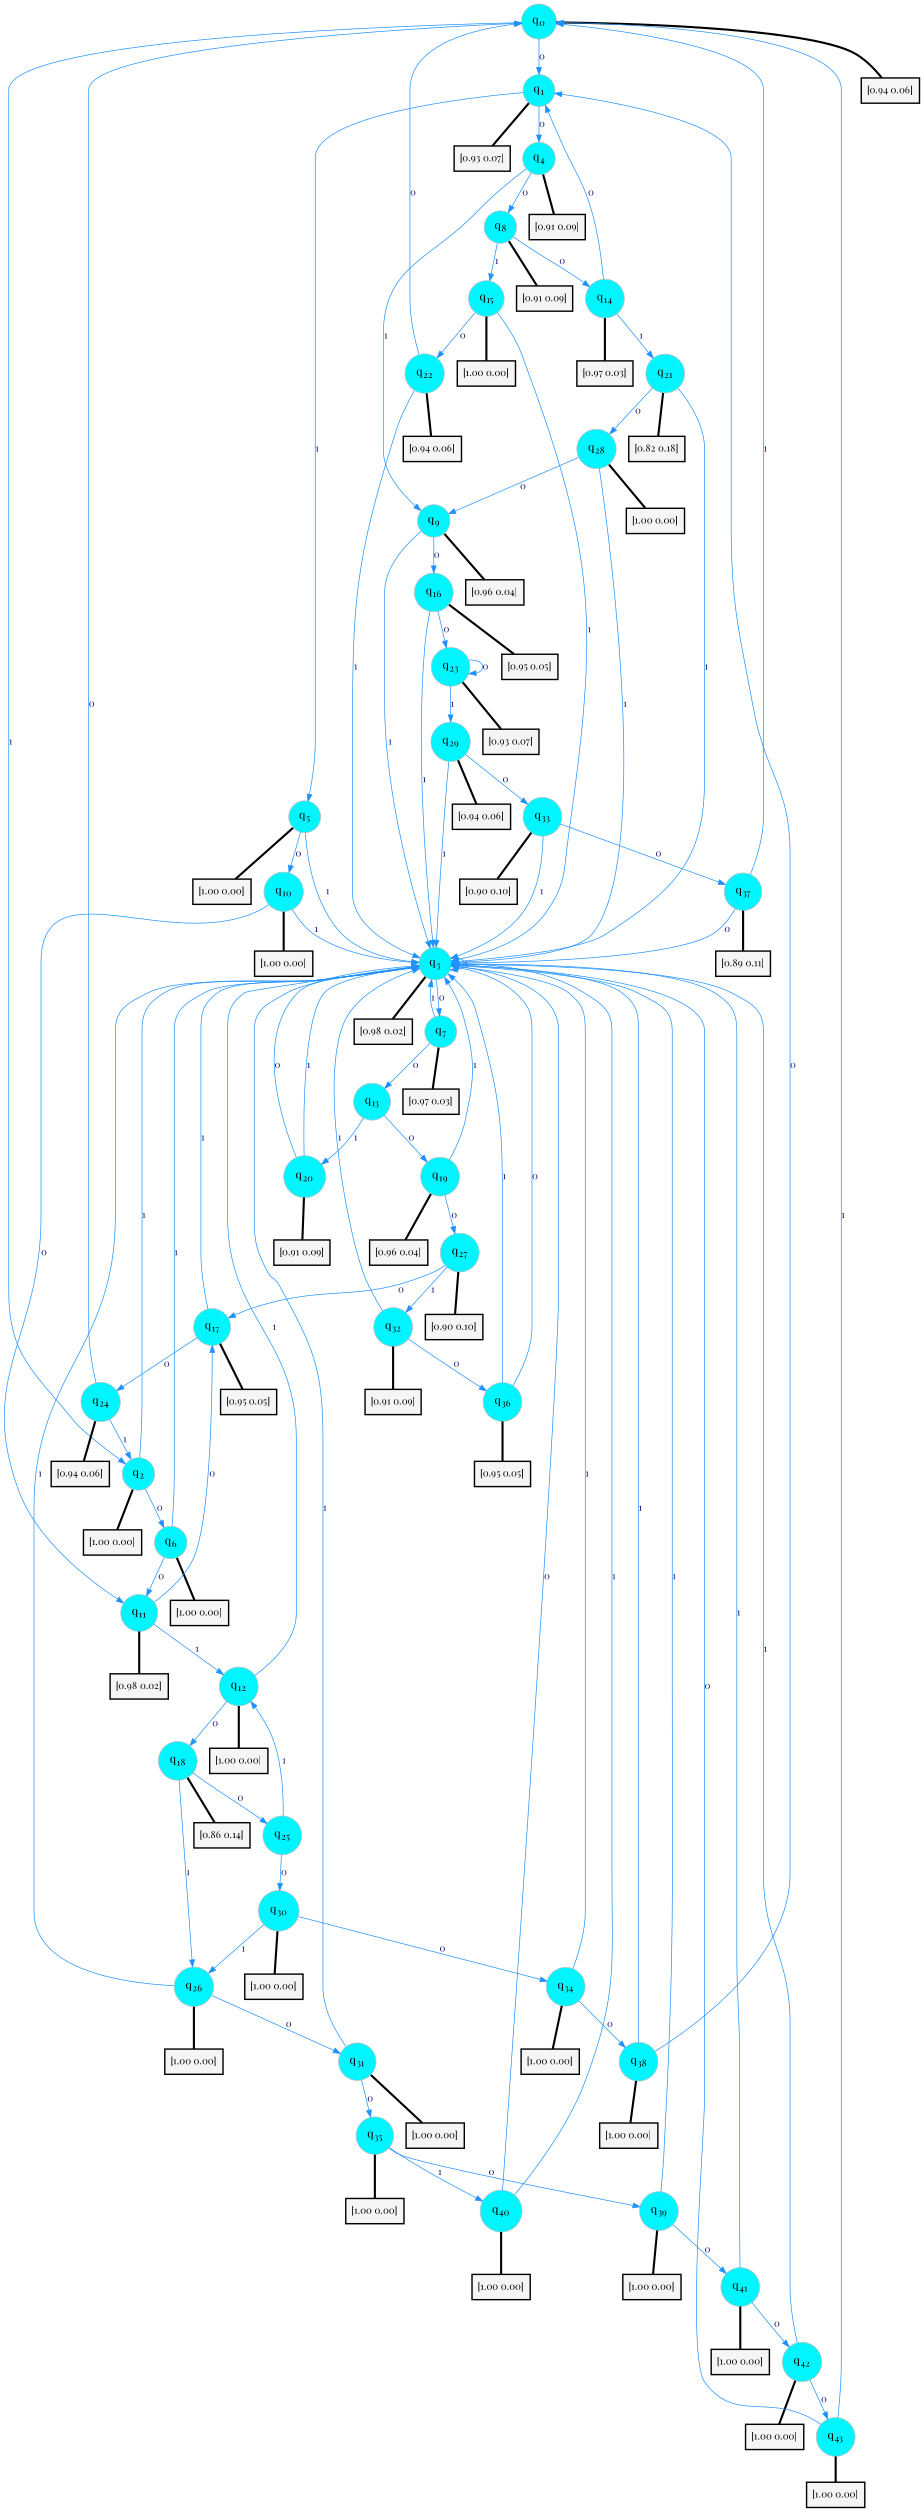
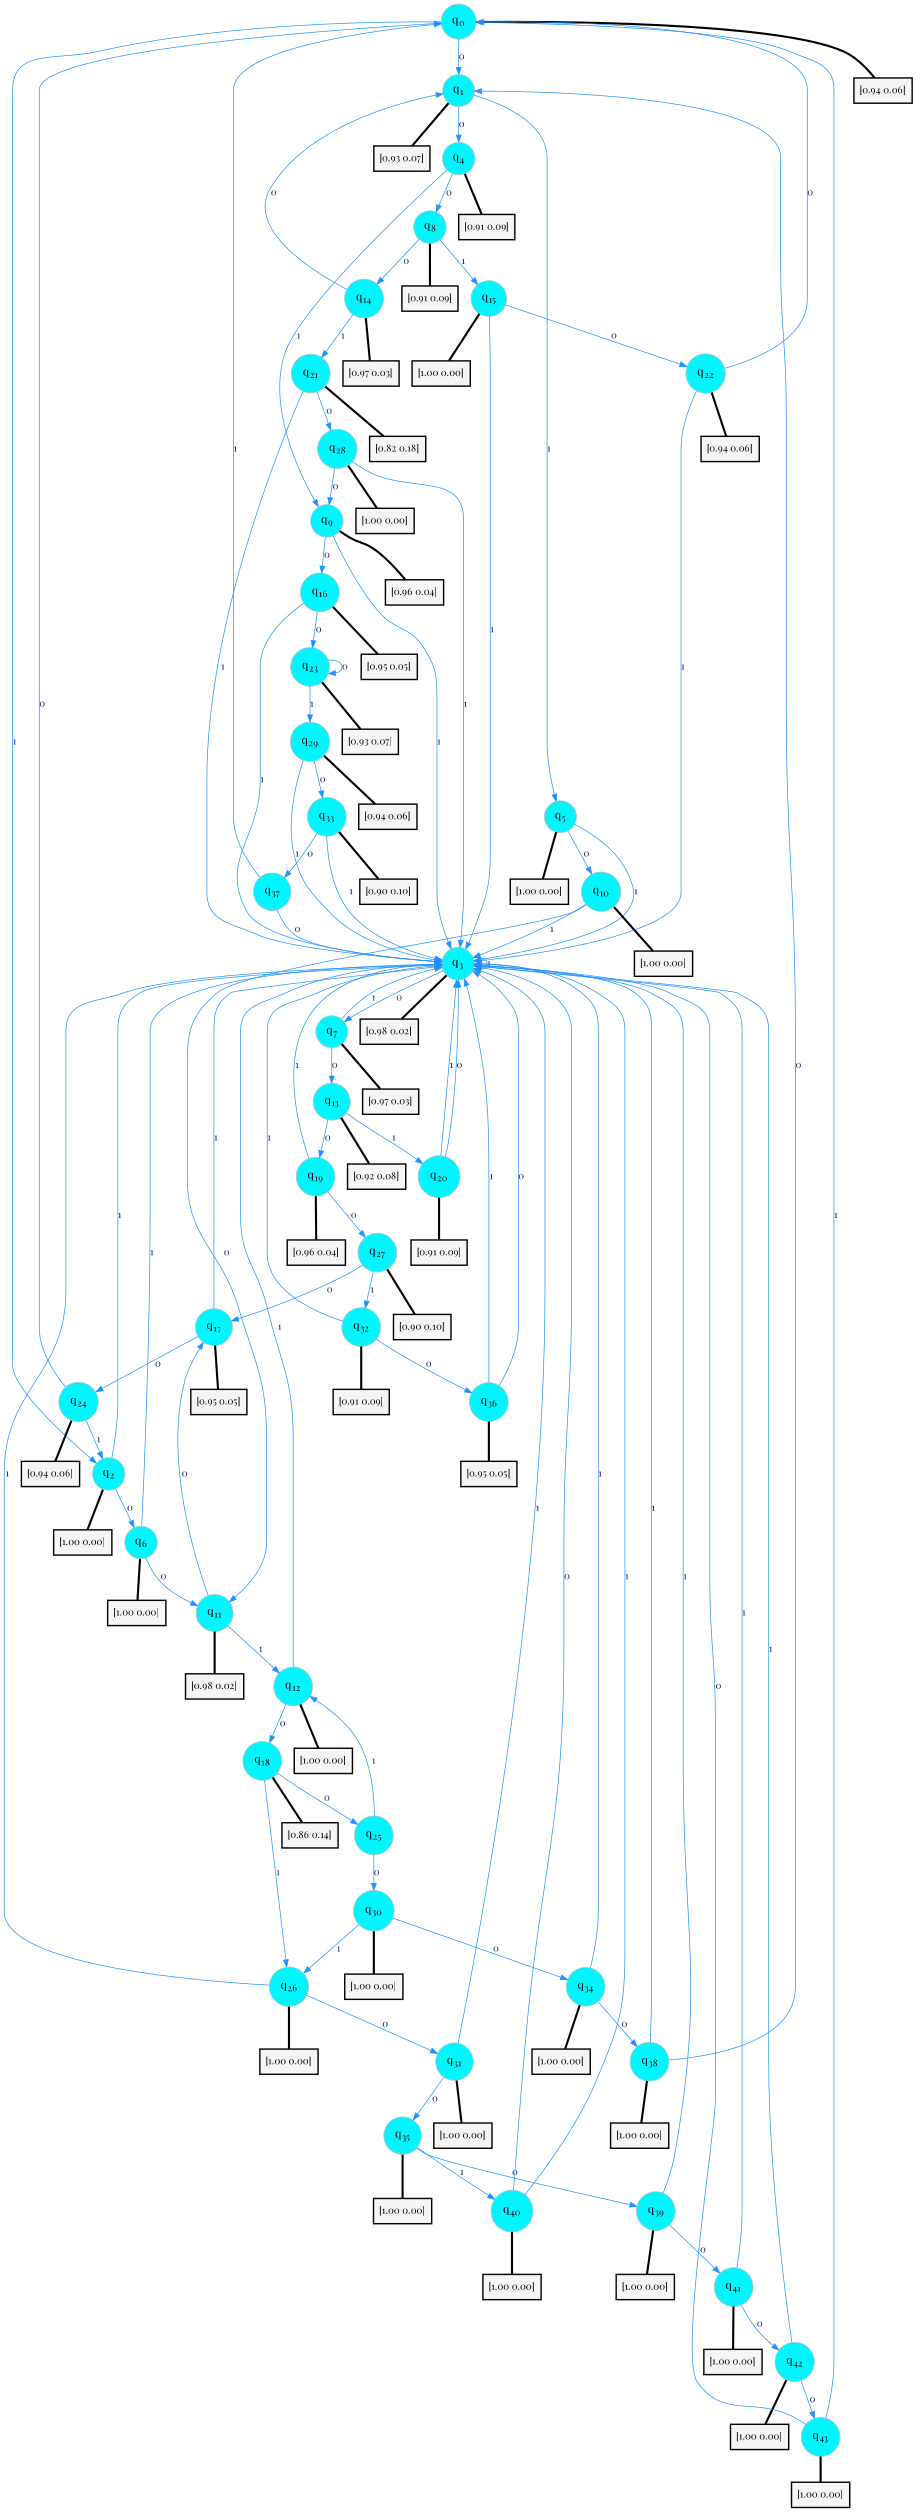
  digraph {
    fontname="Playfair Display"
    rankdir=TD
    node [color=gray fillcolor=turquoise1 fontcolor=black fontname="Playfair Display" fontsize=16 fontweight=bold shape=circle style=filled]
    edge [arrowsize=1 color=dodgerblue1 fontcolor=midnightblue fontname="Playfair Display" fontweight=bold penwidth=1 style=solid weight=20]
    n1 [label=<q<SUB>0</SUB>>]
    n2 [label=<q<SUB>1</SUB>>]
    n3 [label=<q<SUB>2</SUB>>]
    n4 [color=black fillcolor=whitesmoke fontsize=14 label="[0.94 0.06]" penwidth=2 shape=box]
    n5 [label=<q<SUB>4</SUB>>]
    n6 [label=<q<SUB>5</SUB>>]
    n7 [color=black fillcolor=whitesmoke fontsize=14 label="[0.93 0.07]" penwidth=2 shape=box]
    n8 [label=<q<SUB>3</SUB>>]
    n9 [label=<q<SUB>6</SUB>>]
    n10 [color=black fillcolor=whitesmoke fontsize=14 label="[1.00 0.00]" penwidth=2 shape=box]
    n11 [label=<q<SUB>8</SUB>>]
    n12 [label=<q<SUB>9</SUB>>]
    n13 [color=black fillcolor=whitesmoke fontsize=14 label="[0.91 0.09]" penwidth=2 shape=box]
    n14 [label=<q<SUB>10</SUB>>]
    n15 [color=black fillcolor=whitesmoke fontsize=14 label="[1.00 0.00]" penwidth=2 shape=box]
    n16 [label=<q<SUB>7</SUB>>]
    n17 [color=black fillcolor=whitesmoke fontsize=14 label="[0.98 0.02]" penwidth=2 shape=box]
    n18 [label=<q<SUB>11</SUB>>]
    n19 [color=black fillcolor=whitesmoke fontsize=14 label="[1.00 0.00]" penwidth=2 shape=box]
    n20 [label=<q<SUB>13</SUB>>]
    n21 [color=black fillcolor=whitesmoke fontsize=14 label="[0.97 0.03]" penwidth=2 shape=box]
    n22 [label=<q<SUB>14</SUB>>]
    n23 [label=<q<SUB>15</SUB>>]
    n24 [color=black fillcolor=whitesmoke fontsize=14 label="[0.91 0.09]" penwidth=2 shape=box]
    n25 [label=<q<SUB>16</SUB>>]
    n26 [color=black fillcolor=whitesmoke fontsize=14 label="[0.96 0.04]" penwidth=2 shape=box]
    n27 [color=black fillcolor=whitesmoke fontsize=14 label="[1.00 0.00]" penwidth=2 shape=box]
    n28 [label=<q<SUB>12</SUB>>]
    n29 [label=<q<SUB>17</SUB>>]
    n30 [color=black fillcolor=whitesmoke fontsize=14 label="[0.98 0.02]" penwidth=2 shape=box]
    n31 [label=<q<SUB>19</SUB>>]
    n32 [label=<q<SUB>20</SUB>>]
+   n33 [color=black fillcolor=whitesmoke fontsize=14 label="[0.92 0.08]" penwidth=2 shape=box]
    n34 [label=<q<SUB>21</SUB>>]
    n35 [color=black fillcolor=whitesmoke fontsize=14 label="[0.97 0.03]" penwidth=2 shape=box]
    n36 [label=<q<SUB>22</SUB>>]
    n37 [color=black fillcolor=whitesmoke fontsize=14 label="[1.00 0.00]" penwidth=2 shape=box]
    n38 [label=<q<SUB>23</SUB>>]
    n39 [color=black fillcolor=whitesmoke fontsize=14 label="[0.95 0.05]" penwidth=2 shape=box]
    n40 [label=<q<SUB>18</SUB>>]
    n41 [color=black fillcolor=whitesmoke fontsize=14 label="[1.00 0.00]" penwidth=2 shape=box]
    n42 [label=<q<SUB>24</SUB>>]
    n43 [color=black fillcolor=whitesmoke fontsize=14 label="[0.95 0.05]" penwidth=2 shape=box]
    n44 [label=<q<SUB>25</SUB>>]
    n45 [label=<q<SUB>26</SUB>>]
    n46 [color=black fillcolor=whitesmoke fontsize=14 label="[0.86 0.14]" penwidth=2 shape=box]
    n47 [label=<q<SUB>27</SUB>>]
    n48 [color=black fillcolor=whitesmoke fontsize=14 label="[0.96 0.04]" penwidth=2 shape=box]
    n49 [color=black fillcolor=whitesmoke fontsize=14 label="[0.91 0.09]" penwidth=2 shape=box]
    n50 [label=<q<SUB>28</SUB>>]
    n51 [color=black fillcolor=whitesmoke fontsize=14 label="[0.82 0.18]" penwidth=2 shape=box]
    n52 [color=black fillcolor=whitesmoke fontsize=14 label="[0.94 0.06]" penwidth=2 shape=box]
    n53 [label=<q<SUB>29</SUB>>]
    n54 [color=black fillcolor=whitesmoke fontsize=14 label="[0.93 0.07]" penwidth=2 shape=box]
    n55 [color=black fillcolor=whitesmoke fontsize=14 label="[0.94 0.06]" penwidth=2 shape=box]
    n56 [label=<q<SUB>30</SUB>>]
    n57 [label=<q<SUB>31</SUB>>]
    n58 [color=black fillcolor=whitesmoke fontsize=14 label="[1.00 0.00]" penwidth=2 shape=box]
    n59 [label=<q<SUB>32</SUB>>]
    n60 [color=black fillcolor=whitesmoke fontsize=14 label="[0.90 0.10]" penwidth=2 shape=box]
    n61 [color=black fillcolor=whitesmoke fontsize=14 label="[1.00 0.00]" penwidth=2 shape=box]
    n62 [label=<q<SUB>33</SUB>>]
    n63 [color=black fillcolor=whitesmoke fontsize=14 label="[0.94 0.06]" penwidth=2 shape=box]
    n64 [label=<q<SUB>34</SUB>>]
    n65 [color=black fillcolor=whitesmoke fontsize=14 label="[1.00 0.00]" penwidth=2 shape=box]
    n66 [label=<q<SUB>35</SUB>>]
    n67 [color=black fillcolor=whitesmoke fontsize=14 label="[1.00 0.00]" penwidth=2 shape=box]
    n68 [label=<q<SUB>36</SUB>>]
    n69 [color=black fillcolor=whitesmoke fontsize=14 label="[0.91 0.09]" penwidth=2 shape=box]
    n70 [label=<q<SUB>37</SUB>>]
    n71 [color=black fillcolor=whitesmoke fontsize=14 label="[0.90 0.10]" penwidth=2 shape=box]
    n72 [label=<q<SUB>38</SUB>>]
    n73 [color=black fillcolor=whitesmoke fontsize=14 label="[1.00 0.00]" penwidth=2 shape=box]
    n74 [label=<q<SUB>39</SUB>>]
    n75 [label=<q<SUB>40</SUB>>]
    n76 [color=black fillcolor=whitesmoke fontsize=14 label="[1.00 0.00]" penwidth=2 shape=box]
    n77 [color=black fillcolor=whitesmoke fontsize=14 label="[0.95 0.05]" penwidth=2 shape=box]
-   n78 [color=black fillcolor=whitesmoke fontsize=14 label="[0.89 0.11]" penwidth=2 shape=box]
    n79 [color=black fillcolor=whitesmoke fontsize=14 label="[1.00 0.00]" penwidth=2 shape=box]
    n80 [label=<q<SUB>41</SUB>>]
    n81 [color=black fillcolor=whitesmoke fontsize=14 label="[1.00 0.00]" penwidth=2 shape=box]
    n82 [color=black fillcolor=whitesmoke fontsize=14 label="[1.00 0.00]" penwidth=2 shape=box]
    n83 [label=<q<SUB>42</SUB>>]
    n84 [color=black fillcolor=whitesmoke fontsize=14 label="[1.00 0.00]" penwidth=2 shape=box]
    n85 [label=<q<SUB>43</SUB>>]
    n86 [color=black fillcolor=whitesmoke fontsize=14 label="[1.00 0.00]" penwidth=2 shape=box]
    n87 [color=black fillcolor=whitesmoke fontsize=14 label="[1.00 0.00]" penwidth=2 shape=box]
    n1 -> n2 [label=0]
    n1 -> n3 [label=1]
    n1 -> n4 [arrowhead=none color=black penwidth=3]
    n2 -> n5 [label=0]
    n2 -> n6 [label=1]
    n2 -> n7 [arrowhead=none color=black penwidth=3]
    n3 -> n8 [label=1]
    n3 -> n9 [label=0]
    n3 -> n10 [arrowhead=none color=black penwidth=3]
    n5 -> n11 [label=0]
    n5 -> n12 [label=1]
    n5 -> n13 [arrowhead=none color=black penwidth=3]
    n6 -> n8 [label=1]
    n6 -> n14 [label=0]
    n6 -> n15 [arrowhead=none color=black penwidth=3]
    n8 -> n8 [label=1]
    n8 -> n16 [label=0]
    n8 -> n17 [arrowhead=none color=black penwidth=3]
    n9 -> n8 [label=1]
    n9 -> n18 [label=0]
    n9 -> n19 [arrowhead=none color=black penwidth=3]
    n11 -> n22 [label=0]
    n11 -> n23 [label=1]
    n11 -> n24 [arrowhead=none color=black penwidth=3]
    n12 -> n8 [label=1]
    n12 -> n25 [label=0]
    n12 -> n26 [arrowhead=none color=black penwidth=3]
    n14 -> n8 [label=1]
    n14 -> n18 [label=0]
    n14 -> n27 [arrowhead=none color=black penwidth=3]
    n16 -> n8 [label=1]
    n16 -> n20 [label=0]
    n16 -> n21 [arrowhead=none color=black penwidth=3]
    n18 -> n28 [label=1]
    n18 -> n29 [label=0]
    n18 -> n30 [arrowhead=none color=black penwidth=3]
    n20 -> n31 [label=0]
    n20 -> n32 [label=1]
+   n20 -> n33 [arrowhead=none color=black penwidth=3]
    n22 -> n2 [label=0]
    n22 -> n34 [label=1]
    n22 -> n35 [arrowhead=none color=black penwidth=3]
    n23 -> n8 [label=1]
    n23 -> n36 [label=0]
    n23 -> n37 [arrowhead=none color=black penwidth=3]
    n25 -> n8 [label=1]
    n25 -> n38 [label=0]
    n25 -> n39 [arrowhead=none color=black penwidth=3]
    n28 -> n8 [label=1]
    n28 -> n40 [label=0]
    n28 -> n41 [arrowhead=none color=black penwidth=3]
    n29 -> n8 [label=1]
    n29 -> n42 [label=0]
    n29 -> n43 [arrowhead=none color=black penwidth=3]
    n31 -> n8 [label=1]
    n31 -> n47 [label=0]
    n31 -> n48 [arrowhead=none color=black penwidth=3]
    n32 -> n8 [label=0]
    n32 -> n8 [label=1]
    n32 -> n49 [arrowhead=none color=black penwidth=3]
    n34 -> n8 [label=1]
    n34 -> n50 [label=0]
    n34 -> n51 [arrowhead=none color=black penwidth=3]
    n36 -> n1 [label=0]
    n36 -> n8 [label=1]
    n36 -> n52 [arrowhead=none color=black penwidth=3]
    n38 -> n38 [label=0]
    n38 -> n53 [label=1]
    n38 -> n54 [arrowhead=none color=black penwidth=3]
    n40 -> n44 [label=0]
    n40 -> n45 [label=1]
    n40 -> n46 [arrowhead=none color=black penwidth=3]
    n42 -> n1 [label=0]
    n42 -> n3 [label=1]
    n42 -> n55 [arrowhead=none color=black penwidth=3]
    n44 -> n28 [label=1]
    n44 -> n56 [label=0]
    n45 -> n8 [label=1]
    n45 -> n57 [label=0]
    n45 -> n58 [arrowhead=none color=black penwidth=3]
    n47 -> n29 [label=0]
    n47 -> n59 [label=1]
    n47 -> n60 [arrowhead=none color=black penwidth=3]
    n50 -> n8 [label=1]
    n50 -> n12 [label=0]
    n50 -> n61 [arrowhead=none color=black penwidth=3]
    n53 -> n8 [label=1]
    n53 -> n62 [label=0]
    n53 -> n63 [arrowhead=none color=black penwidth=3]
    n56 -> n45 [label=1]
    n56 -> n64 [label=0]
    n56 -> n65 [arrowhead=none color=black penwidth=3]
    n57 -> n8 [label=1]
    n57 -> n66 [label=0]
    n57 -> n67 [arrowhead=none color=black penwidth=3]
    n59 -> n8 [label=1]
    n59 -> n68 [label=0]
    n59 -> n69 [arrowhead=none color=black penwidth=3]
    n62 -> n8 [label=1]
    n62 -> n70 [label=0]
    n62 -> n71 [arrowhead=none color=black penwidth=3]
    n64 -> n8 [label=1]
    n64 -> n72 [label=0]
    n64 -> n73 [arrowhead=none color=black penwidth=3]
    n66 -> n74 [label=0]
    n66 -> n75 [label=1]
    n66 -> n76 [arrowhead=none color=black penwidth=3]
    n68 -> n8 [label=0]
    n68 -> n8 [label=1]
    n68 -> n77 [arrowhead=none color=black penwidth=3]
    n70 -> n1 [label=1]
    n70 -> n8 [label=0]
-   n70 -> n78 [arrowhead=none color=black penwidth=3]
    n72 -> n2 [label=0]
    n72 -> n8 [label=1]
    n72 -> n79 [arrowhead=none color=black penwidth=3]
    n74 -> n8 [label=1]
    n74 -> n80 [label=0]
    n74 -> n81 [arrowhead=none color=black penwidth=3]
    n75 -> n8 [label=0]
    n75 -> n8 [label=1]
    n75 -> n82 [arrowhead=none color=black penwidth=3]
    n80 -> n8 [label=1]
    n80 -> n83 [label=0]
    n80 -> n84 [arrowhead=none color=black penwidth=3]
    n83 -> n8 [label=1]
    n83 -> n85 [label=0]
    n83 -> n86 [arrowhead=none color=black penwidth=3]
    n85 -> n1 [label=1]
    n85 -> n8 [label=0]
    n85 -> n87 [arrowhead=none color=black penwidth=3]
  }
